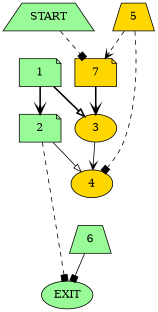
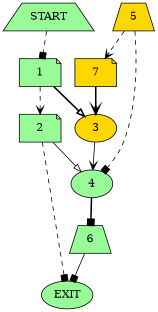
  digraph {
    node [fillcolor=palegreen shape=trapezium style=filled]
    edge [arrowhead=box style=dashed]
    n1 [label=START]
    1 [shape=note]
    2 [shape=note]
    3 [fillcolor=gold shape=ellipse]
    n5 [label=EXIT shape=ellipse]
-   4 [fillcolor=gold shape=ellipse]
+   4 [shape=ellipse]
    6
    5 [fillcolor=gold]
    7 [fillcolor=gold shape=note]
-   n1 -> 7
-   1 -> 2 [arrowhead=vee style=bold]
+   n1 -> 1
+   1 -> 2 [arrowhead=vee]
    1 -> 3 [arrowhead=onormal style=bold]
    2 -> n5
    2 -> 4 [arrowhead=onormal style=solid]
    3 -> 4 [arrowhead=vee style=solid]
+   4 -> 6 [style=bold]
    6 -> n5 [style=solid]
    5 -> 4
    5 -> 7 [arrowhead=vee]
    7 -> 3 [arrowhead=vee style=bold]
  }
